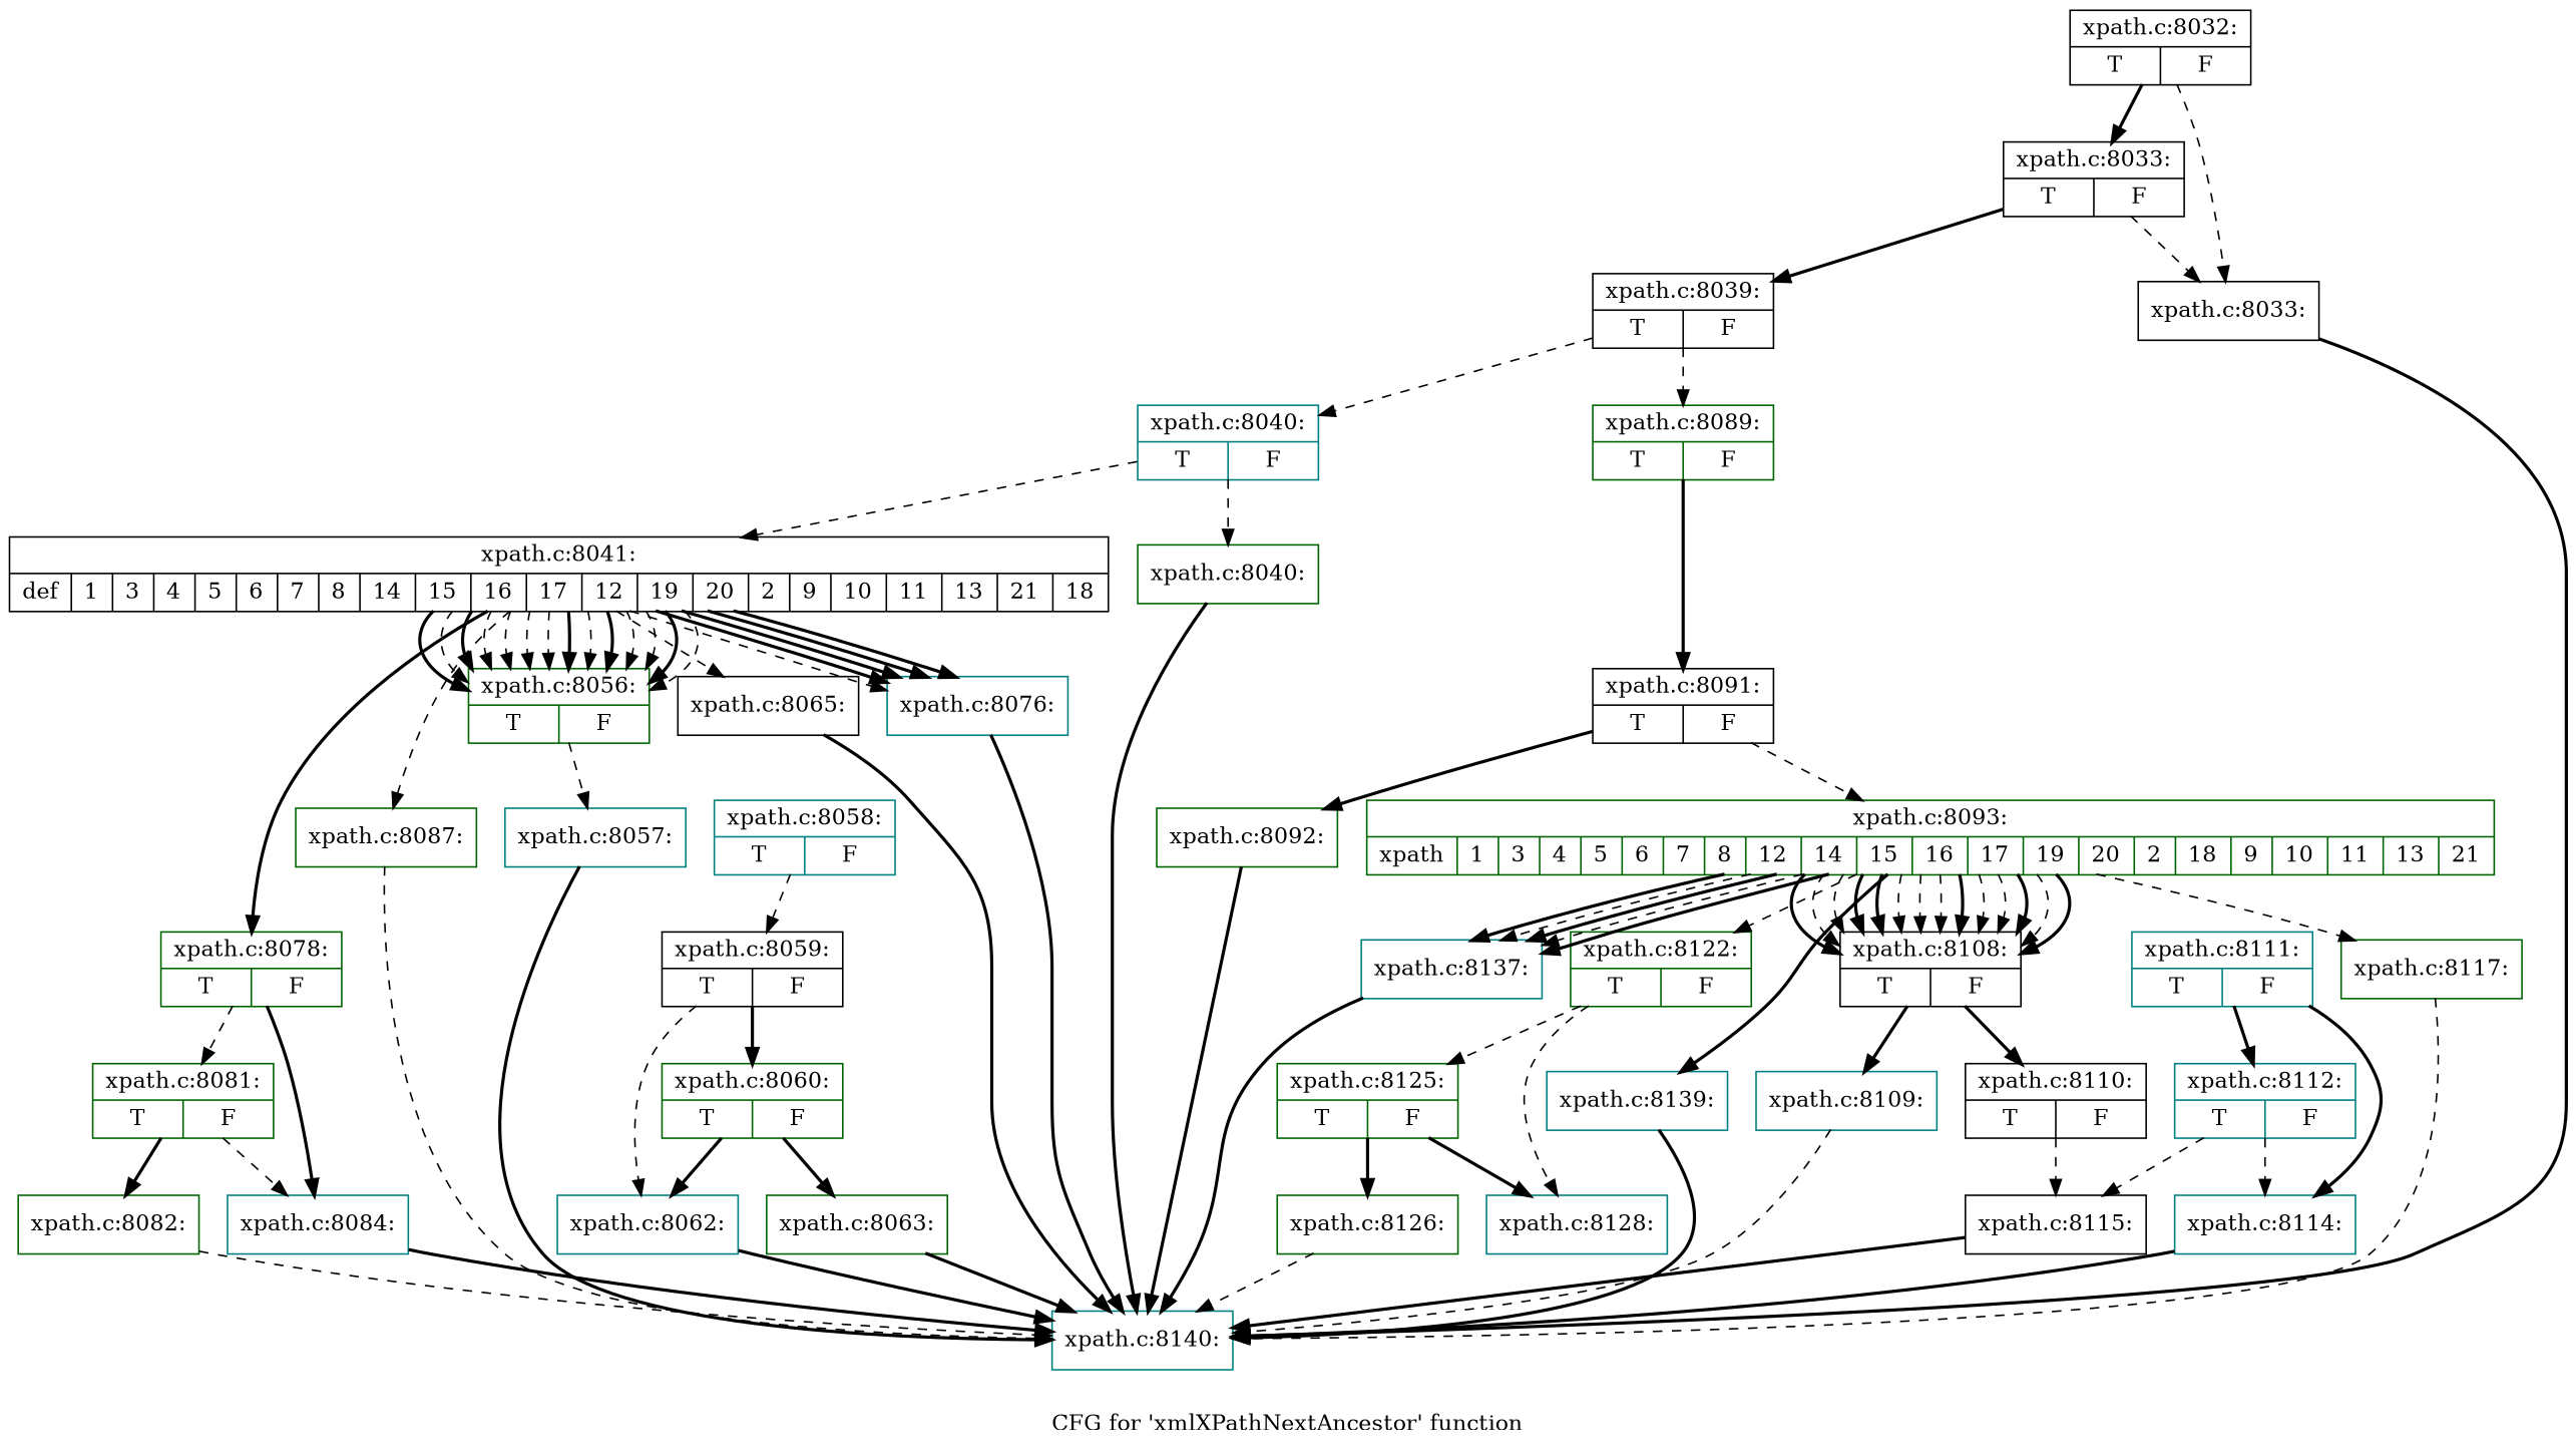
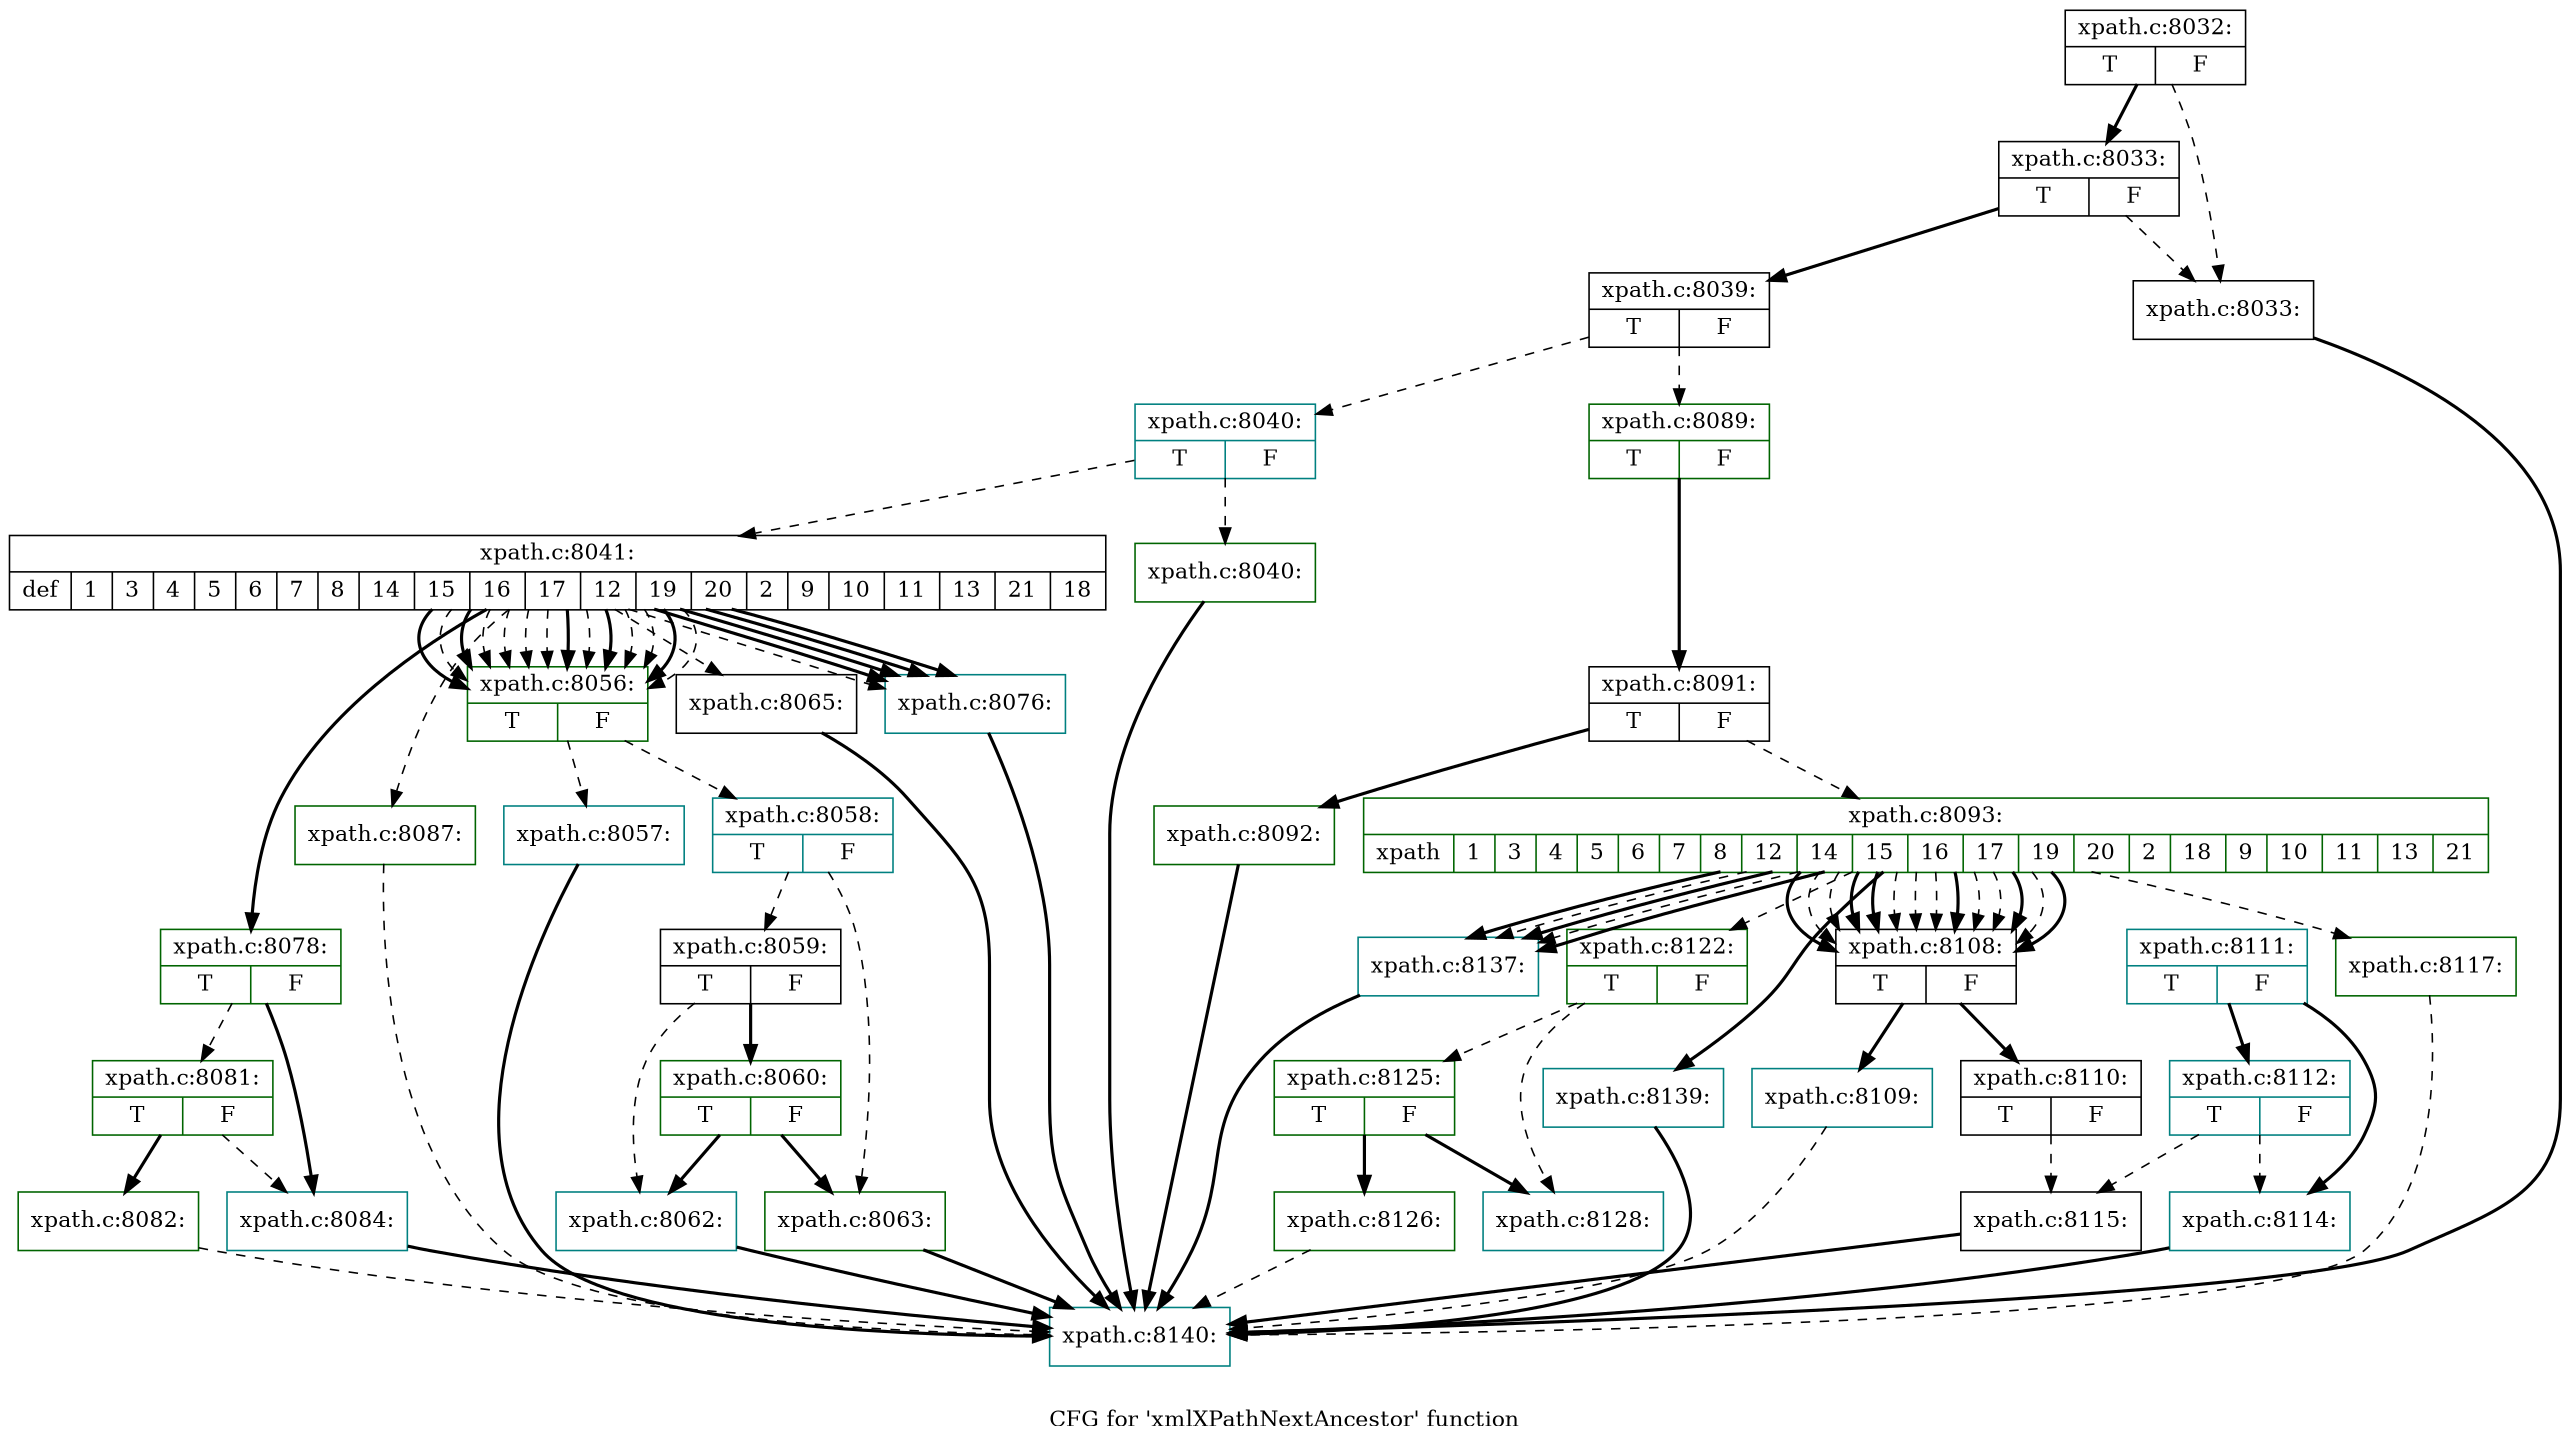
  digraph {
    label="CFG for 'xmlXPathNextAncestor' function"
    node [color=darkgreen shape=record]
    edge [style=dashed]
    n1 [color=black label="{xpath.c:8032:|{<s0>T|<s1>F}}"]
    n2 [color=black label="{xpath.c:8033:}"]
    n3 [color=black label="{xpath.c:8033:|{<s0>T|<s1>F}}"]
    n4 [color=teal label="{xpath.c:8140:}"]
    n5 [color=black label="{xpath.c:8039:|{<s0>T|<s1>F}}"]
    n6 [color=teal label="{xpath.c:8040:|{<s0>T|<s1>F}}"]
    n7 [label="{xpath.c:8089:|{<s0>T|<s1>F}}"]
    n8 [label="{xpath.c:8040:}"]
    n9 [color=black label="{xpath.c:8041:|{<s0>def|<s1>1|<s2>3|<s3>4|<s4>5|<s5>6|<s6>7|<s7>8|<s8>14|<s9>15|<s10>16|<s11>17|<s12>12|<s13>19|<s14>20|<s15>2|<s16>9|<s17>10|<s18>11|<s19>13|<s20>21|<s21>18}}"]
    n10 [color=black label="{xpath.c:8091:|{<s0>T|<s1>F}}"]
    n11 [label="{xpath.c:8087:}"]
    n12 [label="{xpath.c:8056:|{<s0>T|<s1>F}}"]
    n13 [color=black label="{xpath.c:8065:}"]
    n14 [color=teal label="{xpath.c:8076:}"]
    n15 [label="{xpath.c:8078:|{<s0>T|<s1>F}}"]
    n16 [label="{xpath.c:8092:}"]
    n17 [label="{xpath.c:8093:|{<s0>xpath|<s1>1|<s2>3|<s3>4|<s4>5|<s5>6|<s6>7|<s7>8|<s8>12|<s9>14|<s10>15|<s11>16|<s12>17|<s13>19|<s14>20|<s15>2|<s16>18|<s17>9|<s18>10|<s19>11|<s20>13|<s21>21}}"]
    n18 [color=teal label="{xpath.c:8057:}"]
    n19 [color=teal label="{xpath.c:8058:|{<s0>T|<s1>F}}"]
    n20 [label="{xpath.c:8081:|{<s0>T|<s1>F}}"]
    n21 [color=teal label="{xpath.c:8084:}"]
    n22 [color=black label="{xpath.c:8059:|{<s0>T|<s1>F}}"]
    n23 [label="{xpath.c:8063:}"]
    n24 [label="{xpath.c:8082:}"]
    n25 [color=teal label="{xpath.c:8062:}"]
    n26 [label="{xpath.c:8060:|{<s0>T|<s1>F}}"]
    n27 [color=teal label="{xpath.c:8139:}"]
    n28 [color=black label="{xpath.c:8108:|{<s0>T|<s1>F}}"]
    n29 [label="{xpath.c:8117:}"]
    n30 [label="{xpath.c:8122:|{<s0>T|<s1>F}}"]
    n31 [color=teal label="{xpath.c:8137:}"]
    n32 [color=teal label="{xpath.c:8109:}"]
    n33 [color=black label="{xpath.c:8110:|{<s0>T|<s1>F}}"]
    n34 [label="{xpath.c:8125:|{<s0>T|<s1>F}}"]
    n35 [color=teal label="{xpath.c:8128:}"]
    n36 [color=black label="{xpath.c:8115:}"]
    n37 [label="{xpath.c:8126:}"]
    n38 [color=teal label="{xpath.c:8111:|{<s0>T|<s1>F}}"]
    n39 [color=teal label="{xpath.c:8114:}"]
    n40 [color=teal label="{xpath.c:8112:|{<s0>T|<s1>F}}"]
    n1 -> n2
    n1 -> n3 [style=bold]
    n2 -> n4 [style=bold]
    n3 -> n2
    n3 -> n5 [style=bold]
    n5 -> n6
    n5 -> n7
    n6 -> n8
    n6 -> n9
    n7 -> n10 [style=bold]
    n8 -> n4 [style=bold]
    n9 -> n11
    n9 -> n12 [style=bold]
    n9 -> n12
    n9 -> n12 [style=bold]
    n9 -> n12
    n9 -> n12
    n9 -> n12
    n9 -> n12
    n9 -> n12 [style=bold]
    n9 -> n12
    n9 -> n12 [style=bold]
    n9 -> n12
    n9 -> n12
    n9 -> n12 [style=bold]
    n9 -> n12
    n9 -> n13
    n9 -> n14
    n9 -> n14 [style=bold]
    n9 -> n14 [style=bold]
    n9 -> n14 [style=bold]
    n9 -> n14 [style=bold]
    n9 -> n15 [style=bold]
    n10 -> n16 [style=bold]
    n10 -> n17
    n11 -> n4
    n12 -> n18
+   n12 -> n19
    n13 -> n4 [style=bold]
    n14 -> n4 [style=bold]
    n15 -> n20
    n15 -> n21 [style=bold]
    n16 -> n4 [style=bold]
    n17 -> n27 [style=bold]
    n17 -> n28 [style=bold]
    n17 -> n28
    n17 -> n28
    n17 -> n28 [style=bold]
    n17 -> n28 [style=bold]
    n17 -> n28
    n17 -> n28
    n17 -> n28
    n17 -> n28 [style=bold]
    n17 -> n28
    n17 -> n28
    n17 -> n28 [style=bold]
    n17 -> n28
    n17 -> n28 [style=bold]
    n17 -> n29
    n17 -> n30
    n17 -> n31 [style=bold]
    n17 -> n31
    n17 -> n31 [style=bold]
    n17 -> n31
    n17 -> n31 [style=bold]
    n18 -> n4 [style=bold]
    n19 -> n22
+   n19 -> n23
    n20 -> n21
    n20 -> n24 [style=bold]
    n21 -> n4 [style=bold]
    n22 -> n25
    n22 -> n26 [style=bold]
    n23 -> n4 [style=bold]
    n24 -> n4
    n25 -> n4 [style=bold]
    n26 -> n23 [style=bold]
    n26 -> n25 [style=bold]
    n27 -> n4 [style=bold]
    n28 -> n32 [style=bold]
    n28 -> n33 [style=bold]
    n29 -> n4
    n30 -> n34
    n30 -> n35
    n31 -> n4 [style=bold]
    n32 -> n4
    n33 -> n36
    n34 -> n35 [style=bold]
    n34 -> n37 [style=bold]
    n36 -> n4 [style=bold]
    n37 -> n4
    n38 -> n39 [style=bold]
    n38 -> n40 [style=bold]
    n39 -> n4 [style=bold]
    n40 -> n36
    n40 -> n39
  }
